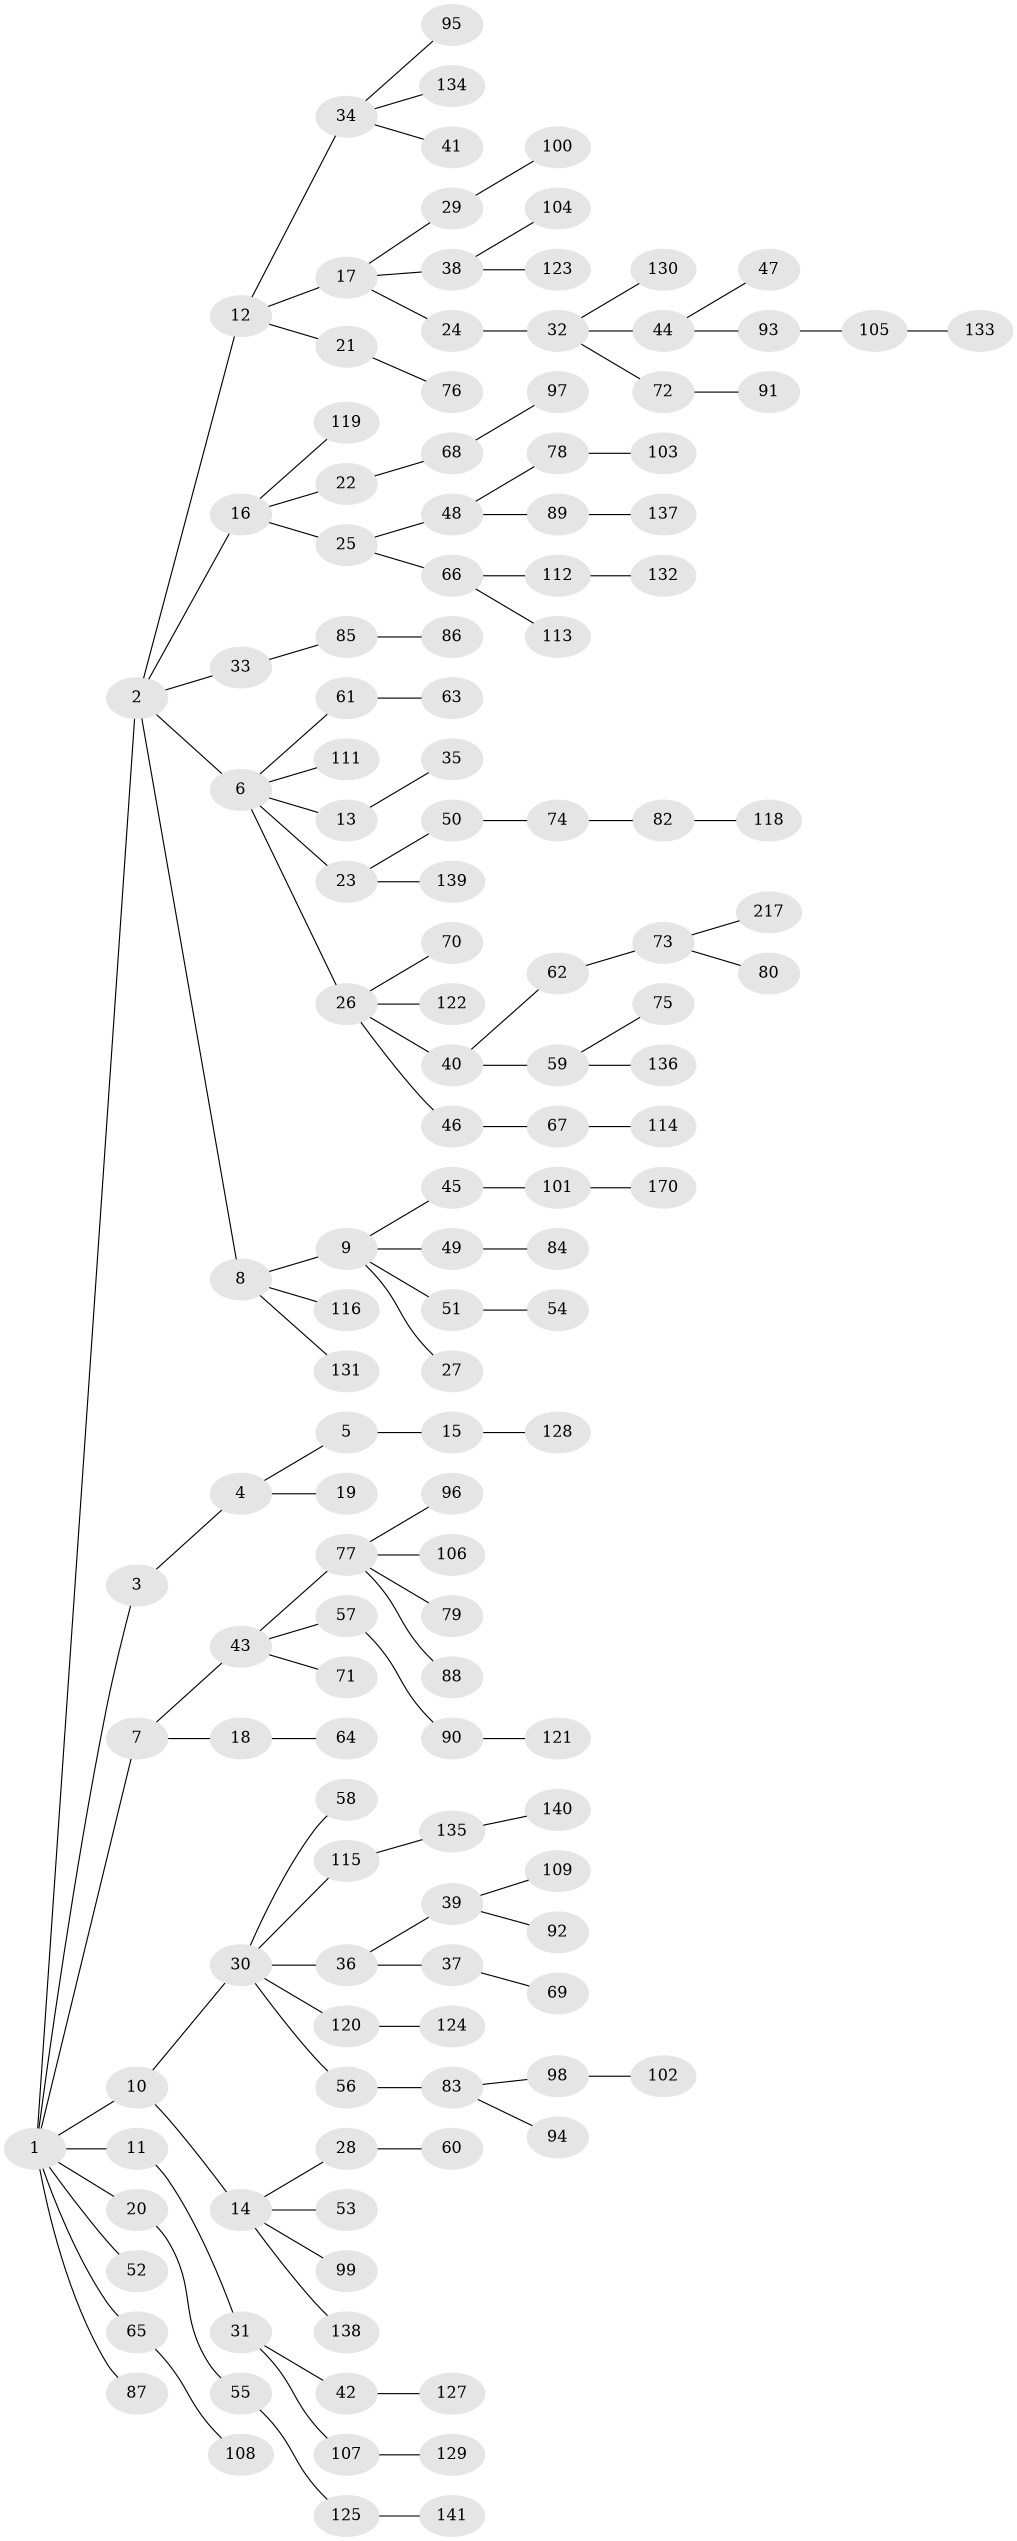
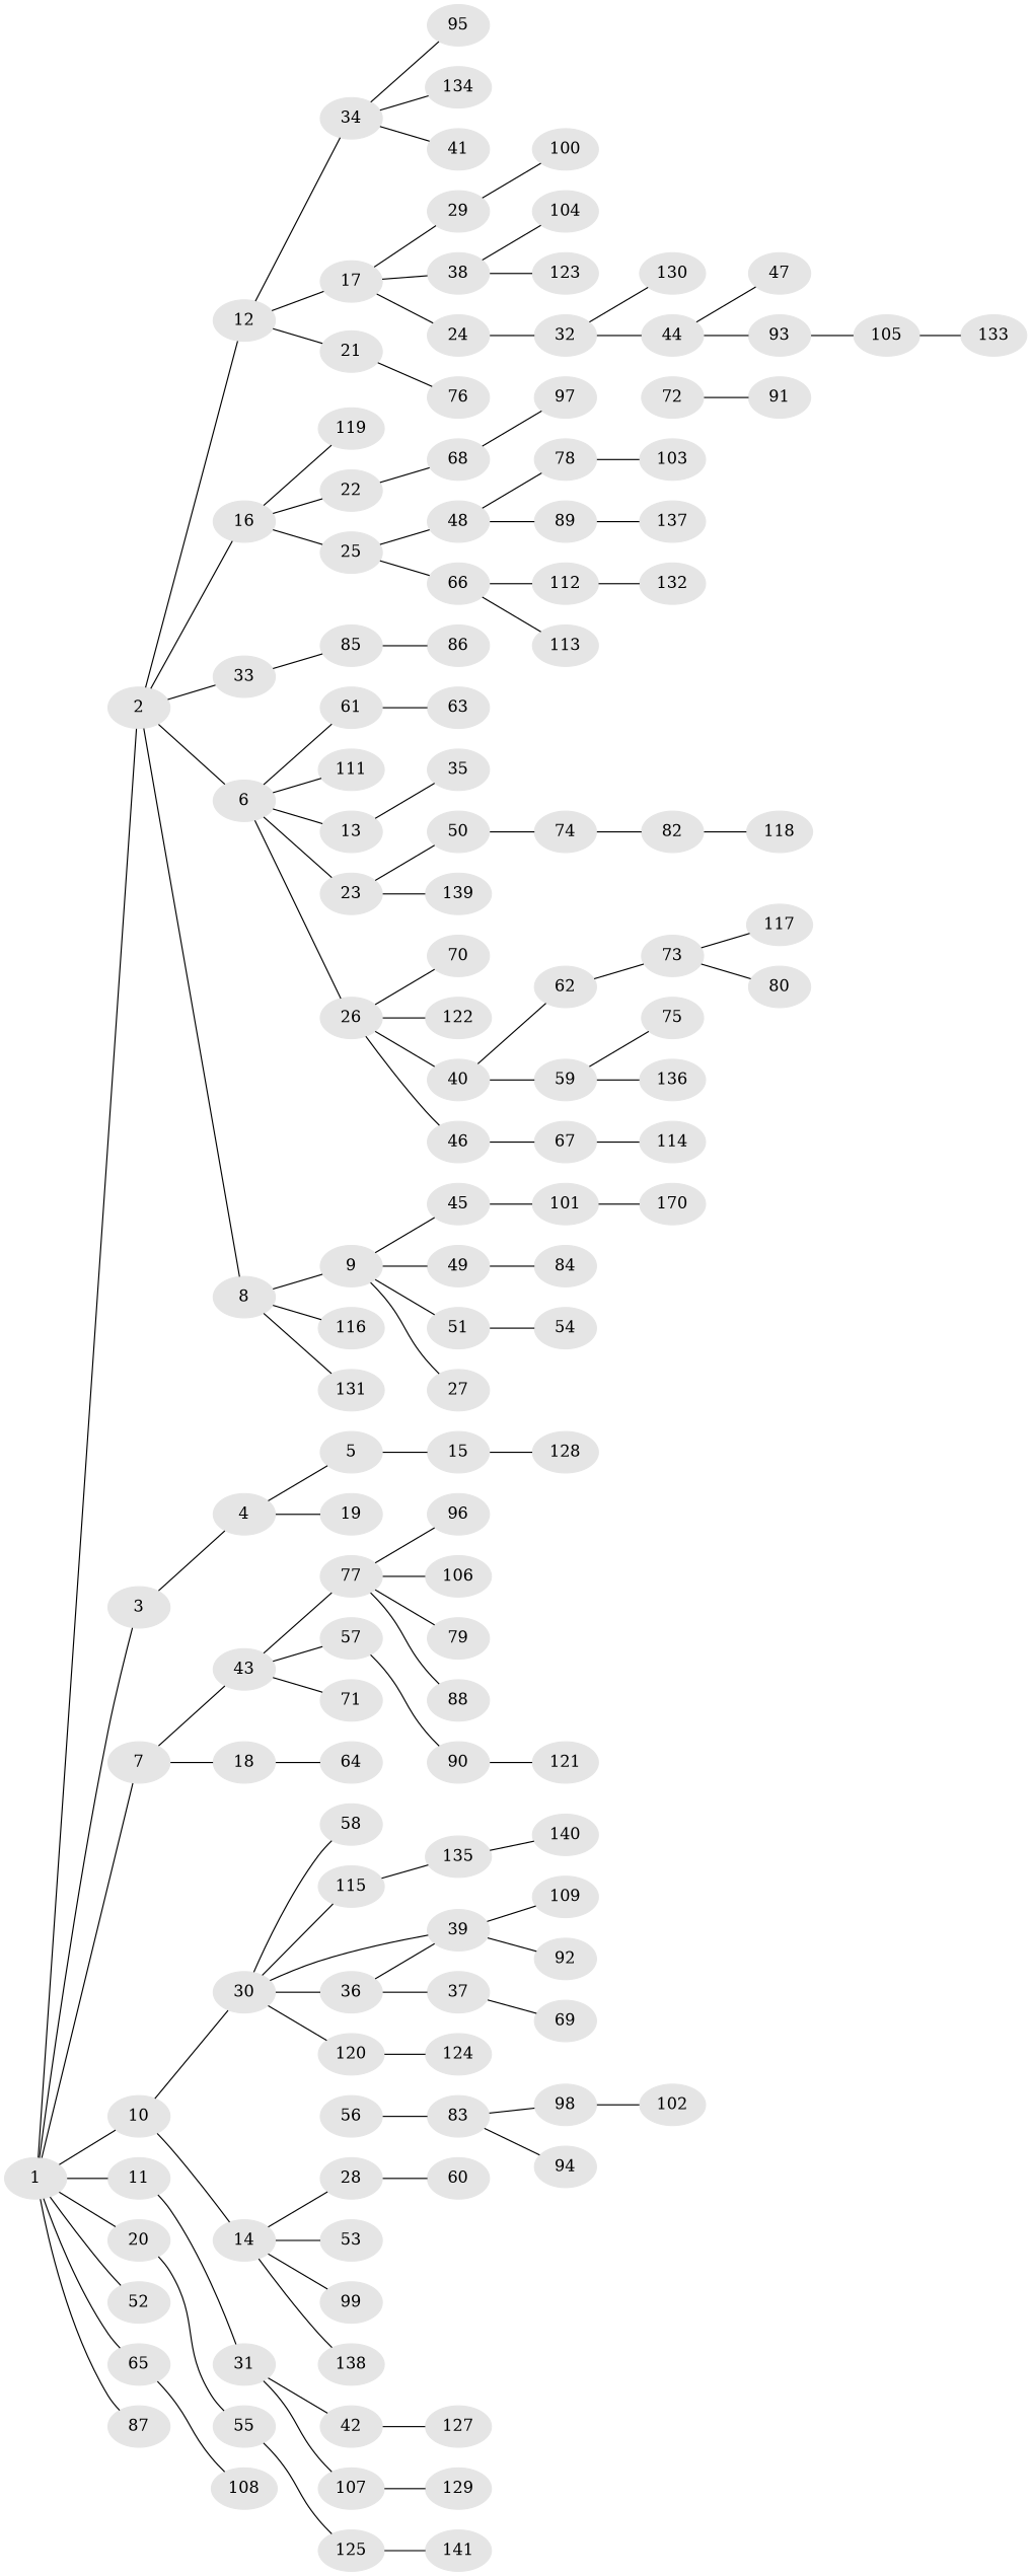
  graph {
    rankdir=LR
    node [color=gray90 style=filled]
    1
    2
    3
    7
    10
    11
    20
    52
    65
    87
    6
    8
    12
    16
    33
    4
    18
    43
    14
    30
    31
    55
    108
    13
    23
    26
    61
    111
    9
    116
    131
    17
    21
    34
    22
    25
    119
    85
    5
    19
    15
    128
    35
    50
    139
    40
    46
    70
    122
    63
    64
    57
    71
    77
    27
    45
    49
    51
    101
    84
    54
    28
    53
    99
    138
    36
    56
    58
    115
    120
    42
    107
    24
    29
    38
    76
    41
    95
    134
    60
    68
    48
    66
    32
    100
    104
    123
    125
    97
    74
    44
    72
    130
    78
    89
    112
    113
    59
    62
    67
    37
    39
    83
    135
    124
    127
    129
    47
    93
    91
    86
    69
    92
    109
    75
    136
    73
    90
    79
    88
    96
    106
    105
    n124 [label=170]
    114
    103
    137
    82
    141
    94
    98
    121
    80
-   117 [label=217]
+   117
    132
    118
    102
    133
    140
    1 -- 2
    1 -- 3
    1 -- 7
    1 -- 10
    1 -- 11
    1 -- 20
    1 -- 52
    1 -- 65
    1 -- 87
    2 -- 6
    2 -- 8
    2 -- 12
    2 -- 16
    2 -- 33
    3 -- 4
    7 -- 18
    7 -- 43
    10 -- 14
    10 -- 30
    11 -- 31
    20 -- 55
    65 -- 108
    6 -- 13
    6 -- 23
    6 -- 26
    6 -- 61
    6 -- 111
    8 -- 9
    8 -- 116
    8 -- 131
    12 -- 17
    12 -- 21
    12 -- 34
    16 -- 22
    16 -- 25
    16 -- 119
    33 -- 85
    4 -- 5
    4 -- 19
    18 -- 64
    43 -- 57
    43 -- 71
    43 -- 77
    14 -- 28
    14 -- 53
    14 -- 99
    14 -- 138
    30 -- 36
-   30 -- 56
+   30 -- 39
    30 -- 58
    30 -- 115
    30 -- 120
    31 -- 42
    31 -- 107
    55 -- 125
    13 -- 35
    23 -- 50
    23 -- 139
    26 -- 40
    26 -- 46
    26 -- 70
    26 -- 122
    61 -- 63
    9 -- 27
    9 -- 45
    9 -- 49
    9 -- 51
    17 -- 24
    17 -- 29
    17 -- 38
    21 -- 76
    34 -- 41
    34 -- 95
    34 -- 134
    22 -- 68
    25 -- 48
    25 -- 66
    85 -- 86
    5 -- 15
    15 -- 128
    50 -- 74
    40 -- 59
    40 -- 62
    46 -- 67
    57 -- 90
    77 -- 79
    77 -- 88
    77 -- 96
    77 -- 106
    45 -- 101
    49 -- 84
    51 -- 54
    101 -- n124
    28 -- 60
    36 -- 37
    36 -- 39
    56 -- 83
    115 -- 135
    120 -- 124
    42 -- 127
    107 -- 129
    24 -- 32
    29 -- 100
    38 -- 104
    38 -- 123
    68 -- 97
    48 -- 78
    48 -- 89
    66 -- 112
    66 -- 113
    32 -- 44
-   32 -- 72
    32 -- 130
    125 -- 141
    74 -- 82
    44 -- 47
    44 -- 93
    72 -- 91
    78 -- 103
    89 -- 137
    112 -- 132
    59 -- 75
    59 -- 136
    62 -- 73
    67 -- 114
    37 -- 69
    39 -- 92
    39 -- 109
    83 -- 94
    83 -- 98
    135 -- 140
    93 -- 105
    73 -- 80
    73 -- 117
    90 -- 121
    105 -- 133
    82 -- 118
    98 -- 102
  }
